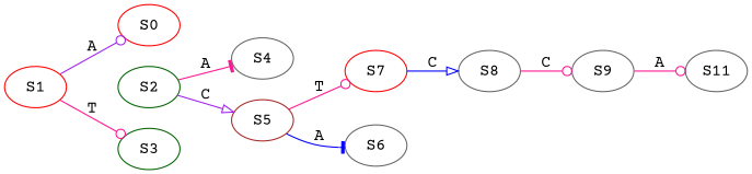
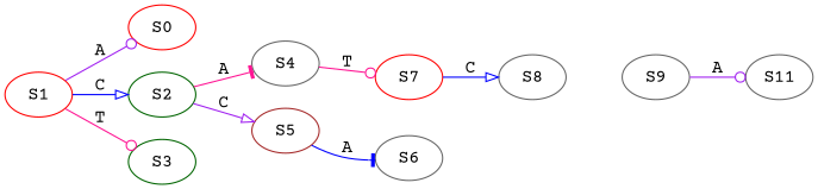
  strict digraph {
    fontname="Courier Prime"
    rankdir=LR
    node [color=gray40 fontname="Courier Prime"]
    edge [arrowhead=odot color=deeppink fontname="Courier Prime"]
    S1 [color=red]
    S0 [color=red]
    S2 [color=darkgreen]
    S3 [color=darkgreen]
    S4
    S5 [color=brown]
    S6
    S7 [color=red]
    S8
    S9
    n11 [label=S11]
    S1 -> S0 [color=purple label=A]
+   S1 -> S2 [arrowhead=onormal color=blue label=C]
    S1 -> S3 [label=T]
    S2 -> S4 [arrowhead=tee label=A]
    S2 -> S5 [arrowhead=onormal color=purple label=C]
    S5 -> S6 [arrowhead=tee color=blue label=A]
-   S5 -> S7 [label=T]
+   S4 -> S7 [label=T]
    S7 -> S8 [arrowhead=onormal color=blue label=C]
-   S8 -> S9 [label=C]
-   S9 -> n11 [label=A]
+   S9 -> n11 [color=purple label=A]
  }
